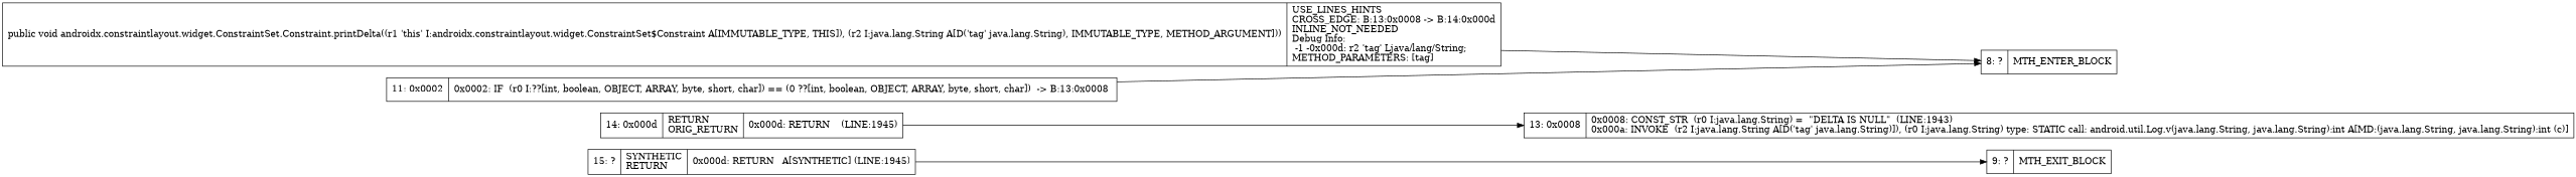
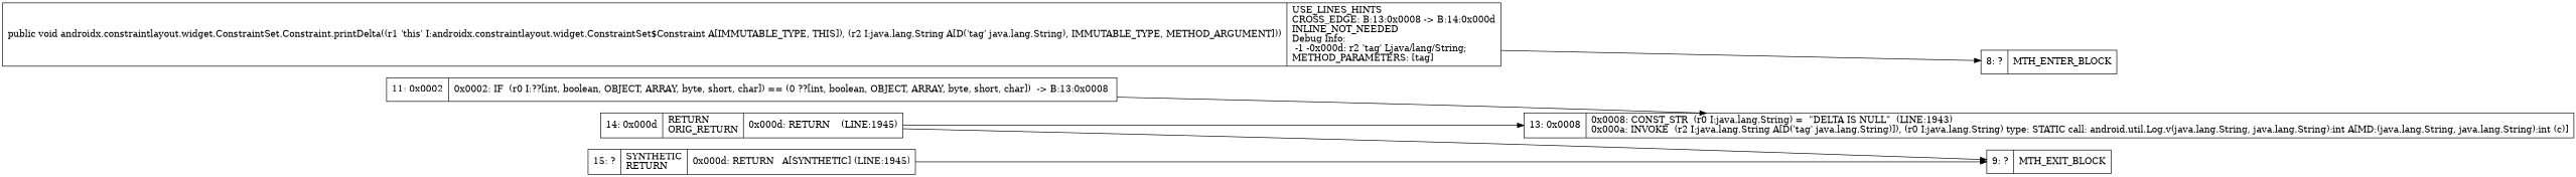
  digraph {
    rankdir=LR
    node [shape=record]
    n1 [label="{8\:\ ?|MTH_ENTER_BLOCK\l}"]
    n2 [label="{11\:\ 0x0002|0x0002: IF  (r0 I:??[int, boolean, OBJECT, ARRAY, byte, short, char]) == (0 ??[int, boolean, OBJECT, ARRAY, byte, short, char])  \-\> B:13:0x0008 \l}"]
    n3 [label="{13\:\ 0x0008|0x0008: CONST_STR  (r0 I:java.lang.String) =  \"DELTA IS NULL\"  (LINE:1943)\l0x000a: INVOKE  (r2 I:java.lang.String A[D('tag' java.lang.String)]), (r0 I:java.lang.String) type: STATIC call: android.util.Log.v(java.lang.String, java.lang.String):int A[MD:(java.lang.String, java.lang.String):int (c)]\l}"]
    n4 [label="{15\:\ ?|SYNTHETIC\lRETURN\l|0x000d: RETURN   A[SYNTHETIC] (LINE:1945)\l}"]
    n5 [label="{9\:\ ?|MTH_EXIT_BLOCK\l}"]
    n6 [label="{14\:\ 0x000d|RETURN\lORIG_RETURN\l|0x000d: RETURN    (LINE:1945)\l}"]
    n7 [label="{public void androidx.constraintlayout.widget.ConstraintSet.Constraint.printDelta((r1 'this' I:androidx.constraintlayout.widget.ConstraintSet$Constraint A[IMMUTABLE_TYPE, THIS]), (r2 I:java.lang.String A[D('tag' java.lang.String), IMMUTABLE_TYPE, METHOD_ARGUMENT]))  | USE_LINES_HINTS\lCROSS_EDGE: B:13:0x0008 \-\> B:14:0x000d\lINLINE_NOT_NEEDED\lDebug Info:\l  \-1 \-0x000d: r2 'tag' Ljava\/lang\/String;\lMETHOD_PARAMETERS: [tag]\l}"]
-   n2 -> n1
+   n2 -> n3
    n4 -> n5
    n6 -> n3
+   n6 -> n5
    n7 -> n1
  }
